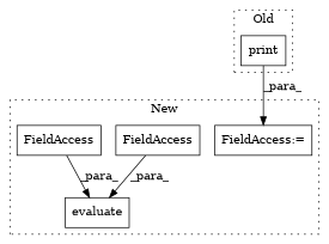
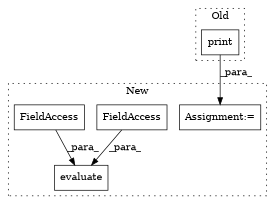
  digraph {
    node [a=32 l=6 shape=box]
    n1 [l="9,1" label=evaluate s="1703,1725"]
-   n2 [a=7 l=1 label="FieldAccess:=" s=1698]
+   n2 [a=7 l=1 label="Assignment:=" s=1698]
    n3 [a=22 label=FieldAccess s=1712]
    n4 [a=22 label=FieldAccess s=1719]
    n5 [l="6,1" label=print s="1701,1725"]
    subgraph cluster_1 {
      label=New
      style=dotted
      n1
      n2
      n3
      n4
    }
    subgraph cluster_2 {
      label=Old
      style=dotted
      n5
    }
    n3 -> n1 [label=_para_]
    n4 -> n1 [label=_para_]
    n5 -> n2 [label=_para_]
  }
